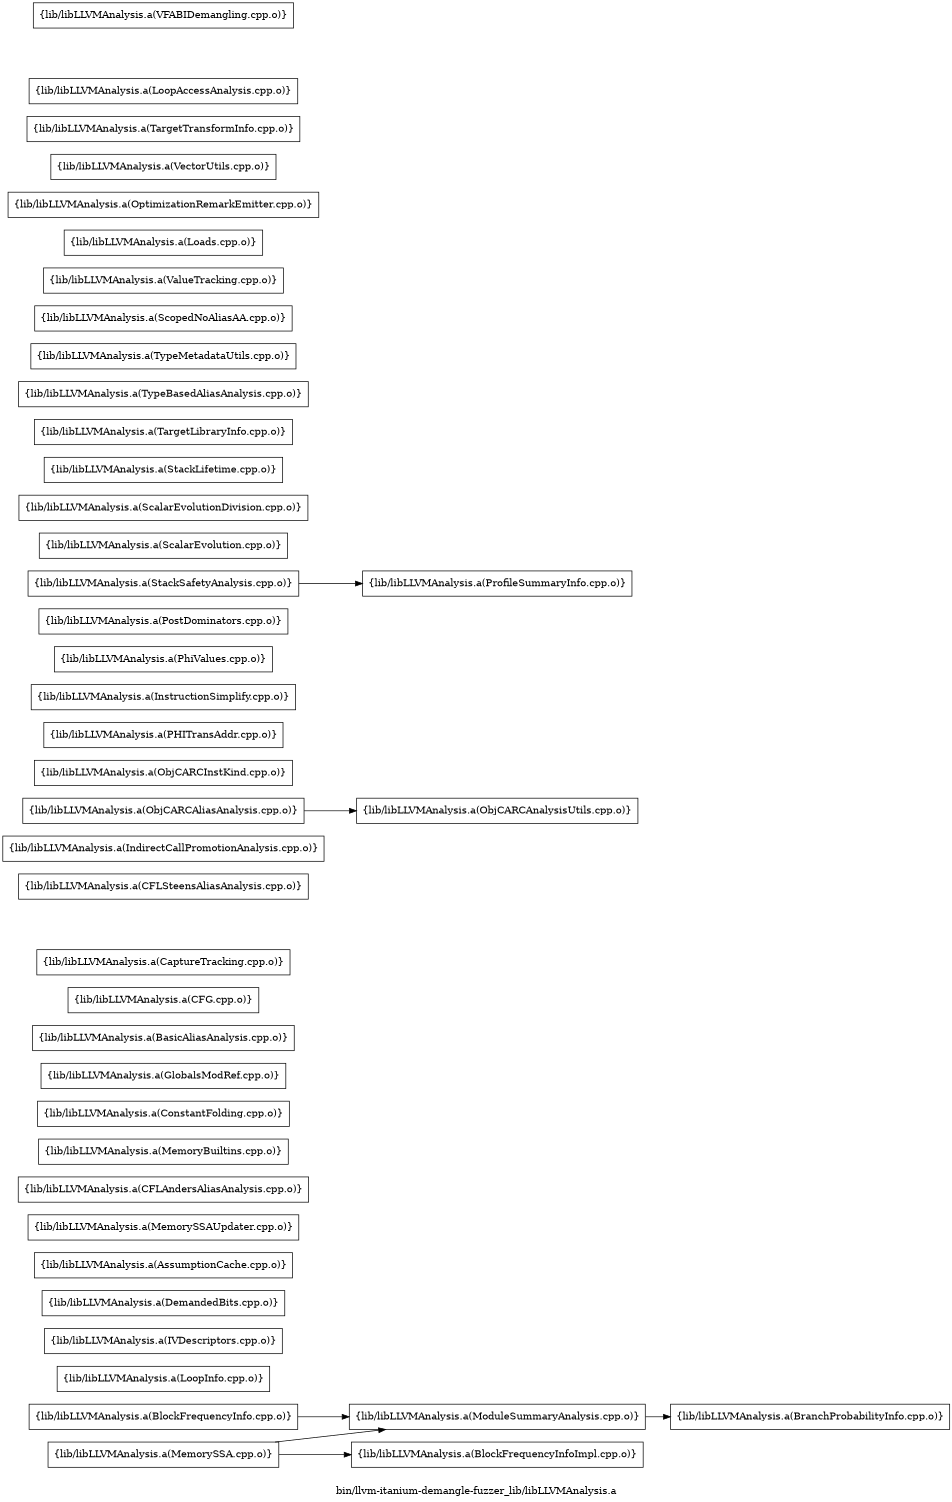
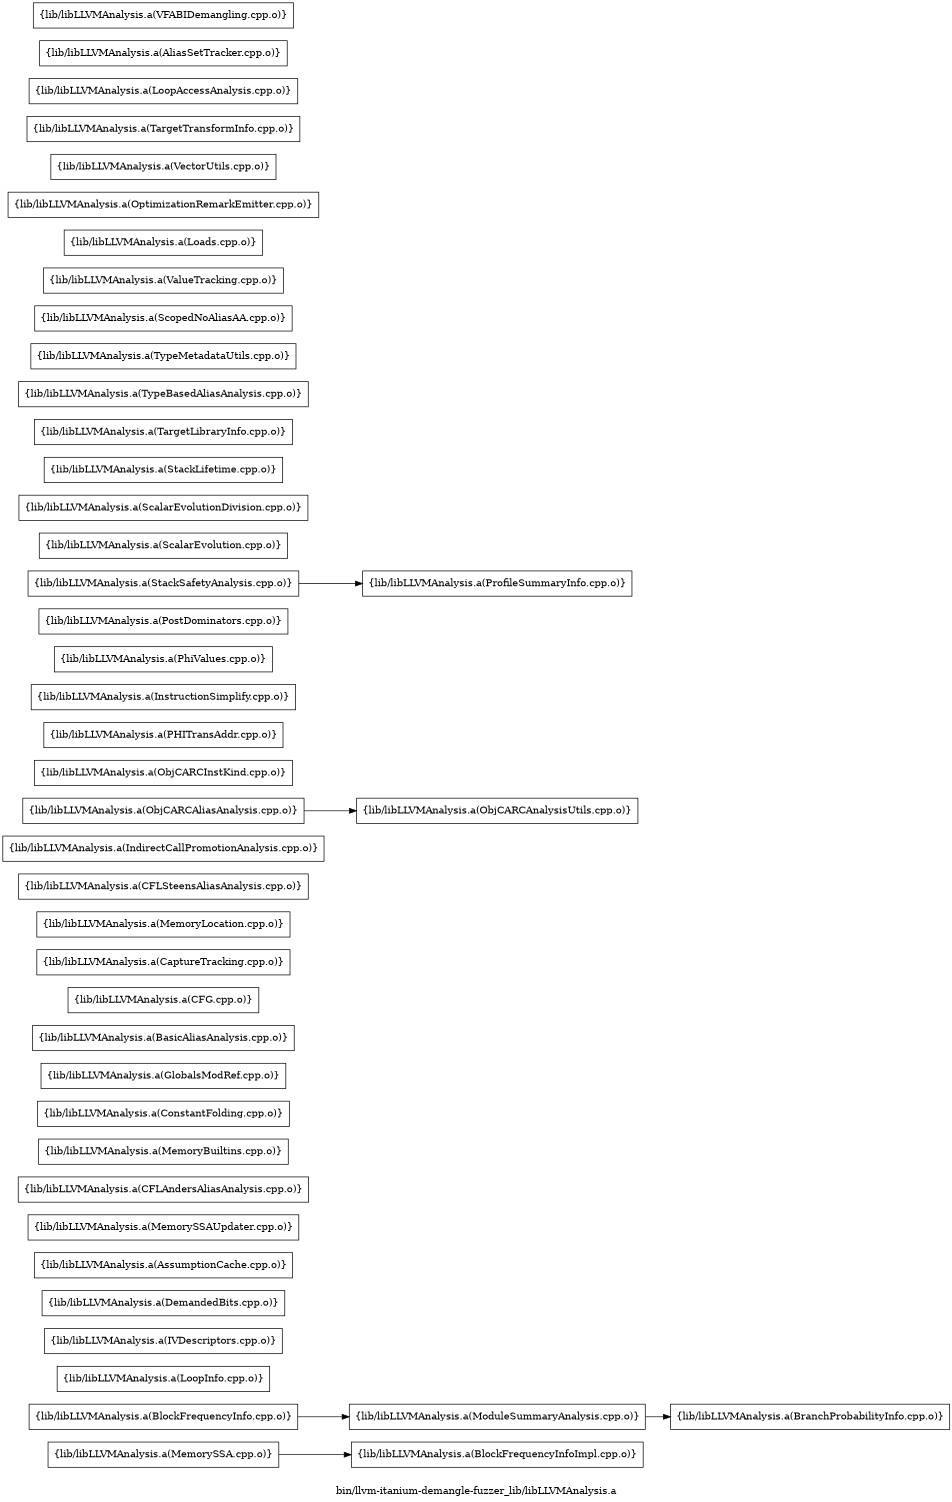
  digraph {
    label="bin/llvm-itanium-demangle-fuzzer_lib/libLLVMAnalysis.a"
    rankdir=LR
    node [group=0 shape=box]
    n1 [label="{lib/libLLVMAnalysis.a(ModuleSummaryAnalysis.cpp.o)}"]
    n2 [label="{lib/libLLVMAnalysis.a(BranchProbabilityInfo.cpp.o)}"]
    n3 [label="{lib/libLLVMAnalysis.a(LoopInfo.cpp.o)}"]
    n4 [label="{lib/libLLVMAnalysis.a(IVDescriptors.cpp.o)}"]
    n5 [label="{lib/libLLVMAnalysis.a(DemandedBits.cpp.o)}"]
    n6 [label="{lib/libLLVMAnalysis.a(AssumptionCache.cpp.o)}"]
    n7 [label="{lib/libLLVMAnalysis.a(MemorySSAUpdater.cpp.o)}"]
    n8 [label="{lib/libLLVMAnalysis.a(MemorySSA.cpp.o)}"]
    n9 [label="{lib/libLLVMAnalysis.a(BlockFrequencyInfoImpl.cpp.o)}"]
    n10 [label="{lib/libLLVMAnalysis.a(CFLAndersAliasAnalysis.cpp.o)}"]
    n11 [label="{lib/libLLVMAnalysis.a(MemoryBuiltins.cpp.o)}"]
    n12 [label="{lib/libLLVMAnalysis.a(ConstantFolding.cpp.o)}"]
    n13 [label="{lib/libLLVMAnalysis.a(GlobalsModRef.cpp.o)}"]
    n14 [label="{lib/libLLVMAnalysis.a(BasicAliasAnalysis.cpp.o)}"]
    n15 [label="{lib/libLLVMAnalysis.a(CFG.cpp.o)}"]
    n16 [label="{lib/libLLVMAnalysis.a(CaptureTracking.cpp.o)}"]
+   n17 [label="{lib/libLLVMAnalysis.a(MemoryLocation.cpp.o)}"]
    n18 [label="{lib/libLLVMAnalysis.a(CFLSteensAliasAnalysis.cpp.o)}"]
    n19 [label="{lib/libLLVMAnalysis.a(BlockFrequencyInfo.cpp.o)}"]
    n20 [label="{lib/libLLVMAnalysis.a(IndirectCallPromotionAnalysis.cpp.o)}"]
    n21 [label="{lib/libLLVMAnalysis.a(ObjCARCAliasAnalysis.cpp.o)}"]
    n22 [label="{lib/libLLVMAnalysis.a(ObjCARCAnalysisUtils.cpp.o)}"]
    n23 [label="{lib/libLLVMAnalysis.a(ObjCARCInstKind.cpp.o)}"]
    n24 [label="{lib/libLLVMAnalysis.a(PHITransAddr.cpp.o)}"]
    n25 [label="{lib/libLLVMAnalysis.a(InstructionSimplify.cpp.o)}"]
    n26 [label="{lib/libLLVMAnalysis.a(PhiValues.cpp.o)}"]
    n27 [label="{lib/libLLVMAnalysis.a(PostDominators.cpp.o)}"]
    n28 [label="{lib/libLLVMAnalysis.a(ProfileSummaryInfo.cpp.o)}"]
    n29 [label="{lib/libLLVMAnalysis.a(ScalarEvolution.cpp.o)}"]
    n30 [label="{lib/libLLVMAnalysis.a(ScalarEvolutionDivision.cpp.o)}"]
    n31 [label="{lib/libLLVMAnalysis.a(StackSafetyAnalysis.cpp.o)}"]
    n32 [label="{lib/libLLVMAnalysis.a(StackLifetime.cpp.o)}"]
    n33 [label="{lib/libLLVMAnalysis.a(TargetLibraryInfo.cpp.o)}"]
    n34 [label="{lib/libLLVMAnalysis.a(TypeBasedAliasAnalysis.cpp.o)}"]
    n35 [label="{lib/libLLVMAnalysis.a(TypeMetadataUtils.cpp.o)}"]
    n36 [label="{lib/libLLVMAnalysis.a(ScopedNoAliasAA.cpp.o)}"]
    n37 [label="{lib/libLLVMAnalysis.a(ValueTracking.cpp.o)}"]
    n38 [label="{lib/libLLVMAnalysis.a(Loads.cpp.o)}"]
    n39 [label="{lib/libLLVMAnalysis.a(OptimizationRemarkEmitter.cpp.o)}"]
    n40 [label="{lib/libLLVMAnalysis.a(VectorUtils.cpp.o)}"]
    n41 [label="{lib/libLLVMAnalysis.a(TargetTransformInfo.cpp.o)}"]
    n42 [label="{lib/libLLVMAnalysis.a(LoopAccessAnalysis.cpp.o)}"]
+   n43 [label="{lib/libLLVMAnalysis.a(AliasSetTracker.cpp.o)}"]
    n44 [label="{lib/libLLVMAnalysis.a(VFABIDemangling.cpp.o)}"]
    n1 -> n2
-   n8 -> n1
    n8 -> n9
    n19 -> n1
    n21 -> n22
    n31 -> n28
  }
